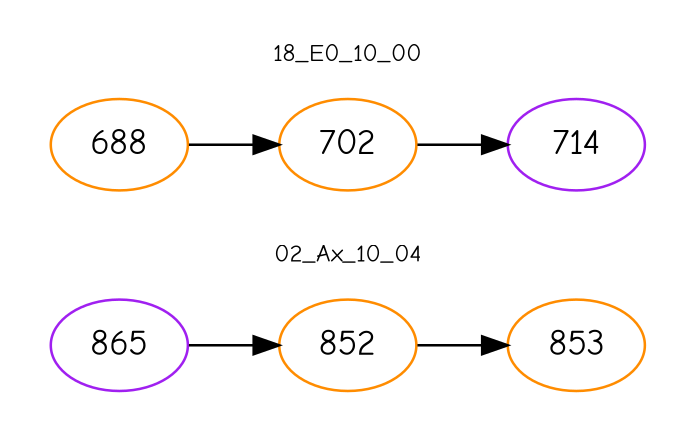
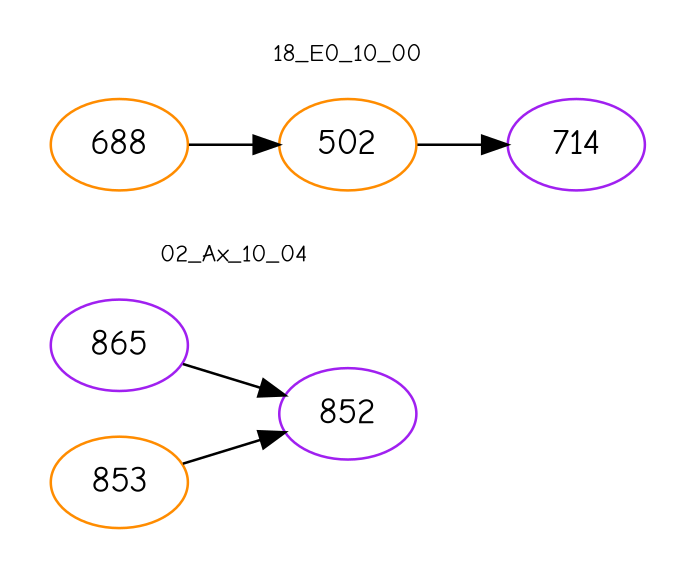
  digraph {
    fontname="Comic Neue"
    rankdir=LR
    node [color=purple fontname="Comic Neue"]
    edge [color=black fontname="Comic Neue"]
-   n1 [color=darkorange label=852]
+   n1 [label=852]
    n2 [label=865]
    n3 [color=darkorange label=853]
-   n4 [color=darkorange label=702]
+   n4 [color=darkorange label=502]
    n5 [color=darkorange label=688]
    n6 [label=714]
    subgraph cluster_1 {
      color=white
      fontsize=10
      label="02_Ax_10_04"
      n1
      n2
      n3
    }
    subgraph cluster_2 {
      color=white
      fontsize=10
      label="18_E0_10_00"
      n4
      n5
      n6
    }
-   n1 -> n3
+   n3 -> n1
    n2 -> n1
    n4 -> n6
    n5 -> n4
  }
